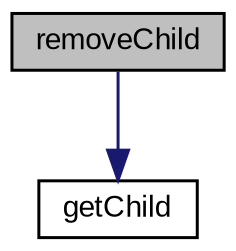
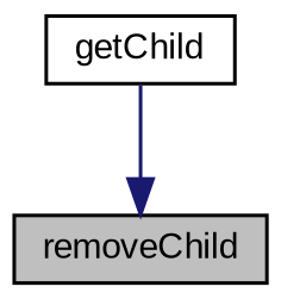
  digraph {
    rankdir=TB
    fontname="Liberation Sans"
    node [color=black fontname="Liberation Sans" fontsize=10 shape=record style=filled]
    n1 [fillcolor=grey75 fontcolor=black height=0.2 label=removeChild width=0.4]
    n2 [fillcolor=white height=0.2 label=getChild width=0.4]
-   n1 -> n2 [color=midnightblue fontname="Liberation Sans" fontsize=10 labelfontname=Helvetica labelfontsize=10 style=solid]
+   n2 -> n1 [color=midnightblue fontname="Liberation Sans" fontsize=10 labelfontname=Helvetica labelfontsize=10 style=solid]
  }
